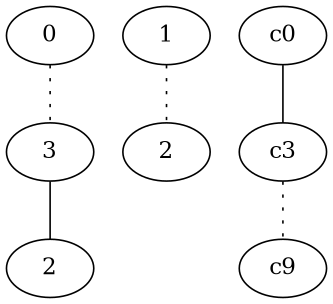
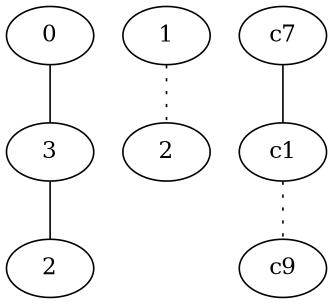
  graph {
    n1 [label=0]
    n2 [label=3]
    n3 [label=1]
    n4 [label=2]
    n5 [label=2]
-   c0
-   c1 [label=c3]
+   c0 [label=c7]
+   c1
    n8 [label=c9]
-   n1 -- n2 [style=dotted]
+   n1 -- n2
    n2 -- n5
    n3 -- n4 [style=dotted]
    c0 -- c1
    c1 -- n8 [style=dotted]
  }
